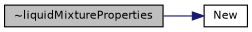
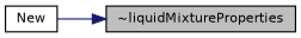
  digraph {
    rankdir=LR
    node [color=black fontname=Helvetica fontsize=10 shape=record]
    n1 [fillcolor=grey75 fontcolor=black height=0.2 label="~liquidMixtureProperties" style=filled width=0.4]
    n2 [height=0.2 label=New width=0.4]
-   n1 -> n2 [color=midnightblue fontname=Helvetica fontsize=10 labelfontname=Helvetica labelfontsize=10 style=solid]
+   n2 -> n1 [color=midnightblue fontname=Helvetica fontsize=10 labelfontname=Helvetica labelfontsize=10 style=solid]
  }
